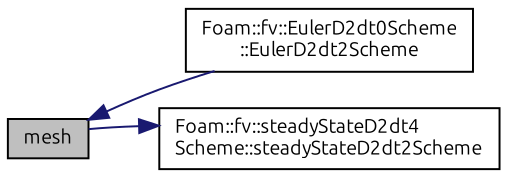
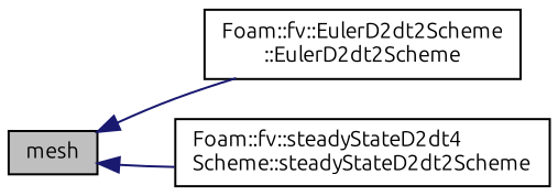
  digraph {
    fontname=Ubuntu
    rankdir=LR
    node [color=black fontname=Ubuntu fontsize=10 shape=record]
    edge [color=midnightblue dir=back fontname=Ubuntu fontsize=10 labelfontname=Helvetica labelfontsize=10 style=solid]
    n1 [fillcolor=grey75 fontcolor=black height=0.2 label=mesh style=filled width=0.4]
-   n2 [height=0.2 label="Foam::fv::EulerD2dt0Scheme\l::EulerD2dt2Scheme" width=0.4]
+   n2 [height=0.2 label="Foam::fv::EulerD2dt2Scheme\l::EulerD2dt2Scheme" width=0.4]
    n3 [height=0.2 label="Foam::fv::steadyStateD2dt4\lScheme::steadyStateD2dt2Scheme" width=0.4]
    n1 -> n2
-   n3 -> n1
+   n1 -> n3
  }
